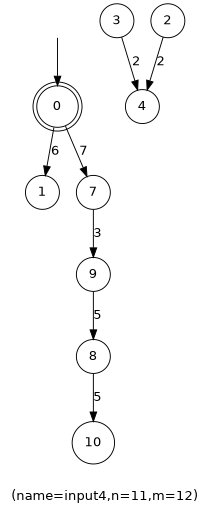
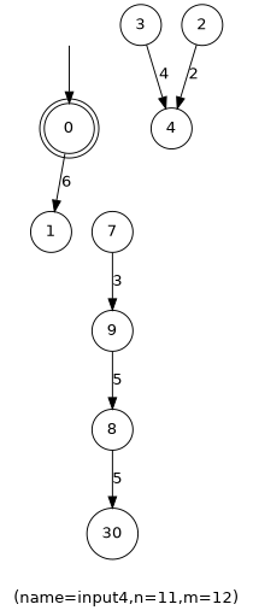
  digraph {
    fontname="DejaVu Sans"
    label="(name=input4,n=11,m=12)"
    node [fontname="DejaVu Sans" shape=circle]
    edge [fontname="DejaVu Sans"]
    _nil [style=invis shape=""]
    0 [shape=doublecircle]
    1
    7
    9
    8
-   10
+   10 [label=30]
    3
    4
    2
    _nil -> 0
    0 -> 1 [label=6]
-   0 -> 7 [label=7]
    7 -> 9 [label=3]
    9 -> 8 [label=5]
    8 -> 10 [label=5]
-   3 -> 4 [label=2]
+   3 -> 4 [label=4]
    2 -> 4 [label=2]
  }
